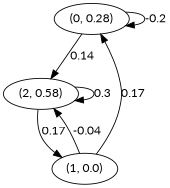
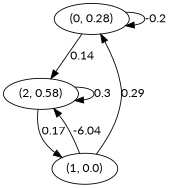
  digraph {
    fontname=Lato
    node [fontname=Lato]
    edge [fontname=Lato]
    n1 [label="(0, 0.28)"]
    n2 [label="(2, 0.58)"]
    n3 [label="(1, 0.0)"]
    n1 -> n1 [label=-0.2]
    n1 -> n2 [label=0.14]
    n2 -> n2 [label=0.3]
    n2 -> n3 [label=0.17]
-   n3 -> n1 [label=0.17]
-   n3 -> n2 [label=-0.04]
+   n3 -> n1 [label=0.29]
+   n3 -> n2 [label=-6.04]
  }
